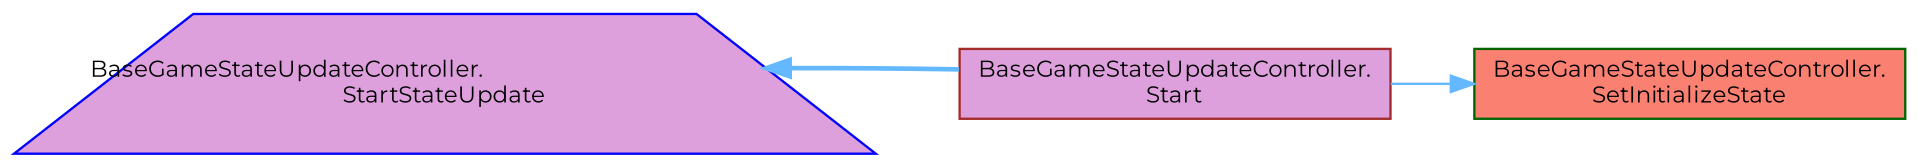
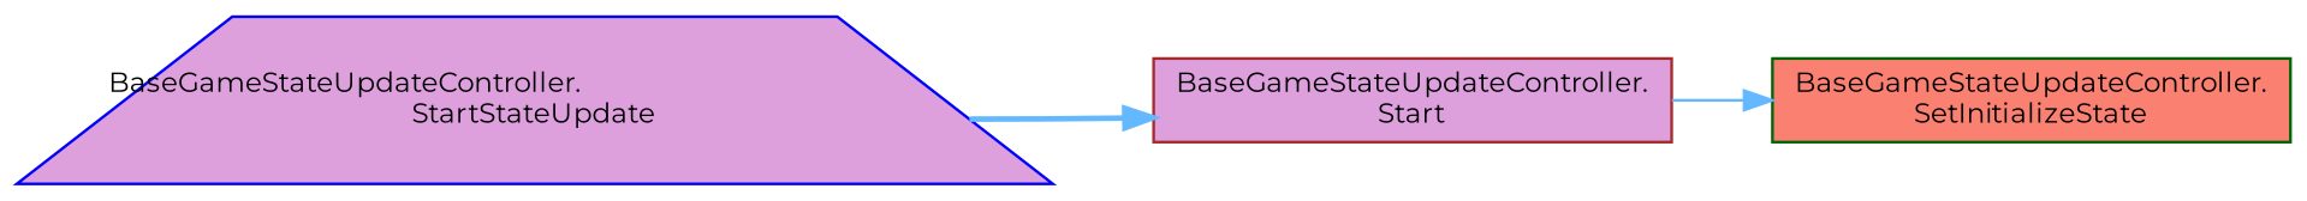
  digraph {
    fontname=Montserrat
    rankdir=RL
    node [fillcolor=plum fontname=Montserrat fontsize=10 shape=box style=filled]
    edge [color=steelblue1 dir=back fontname=Montserrat fontsize=10 labelfontname=Helvetica labelfontsize=10]
    n1 [color=darkgreen fillcolor=salmon fontcolor=black height=0.2 label="BaseGameStateUpdateController.\lSetInitializeState" width=0.4]
    n2 [color=brown height=0.2 label="BaseGameStateUpdateController.\lStart" width=0.4]
    n3 [color=blue height=0.2 label="BaseGameStateUpdateController.\lStartStateUpdate" shape=trapezium width=0.4]
    n1 -> n2 [style=solid]
-   n3 -> n2 [style=bold]
+   n2 -> n3 [style=bold]
  }
